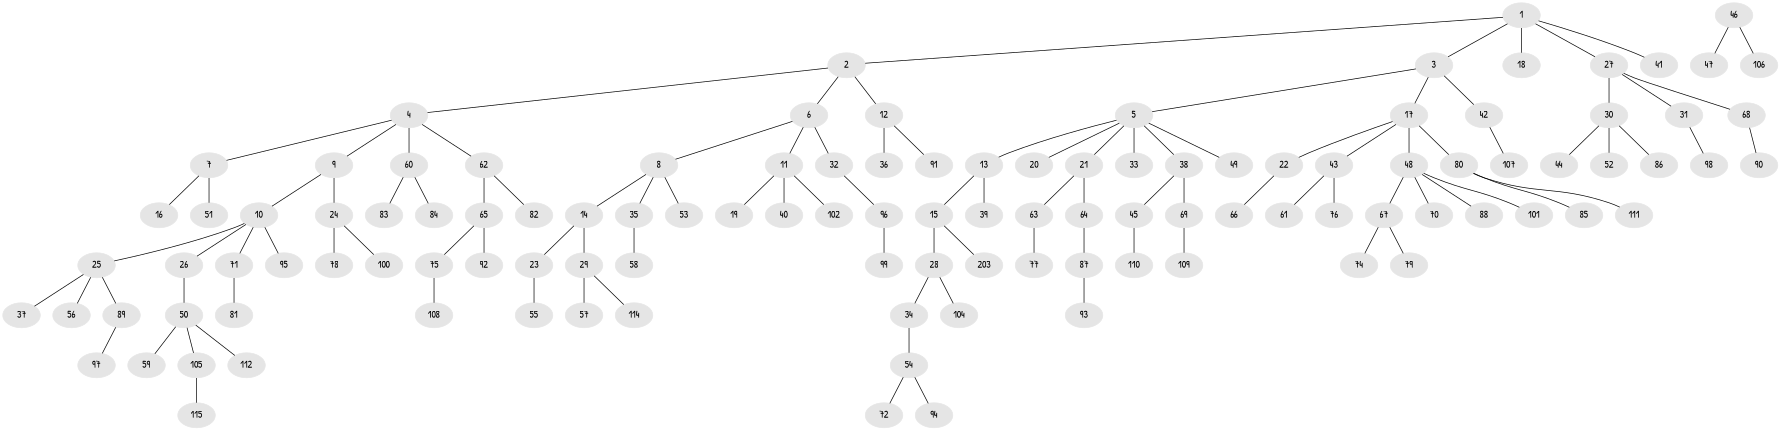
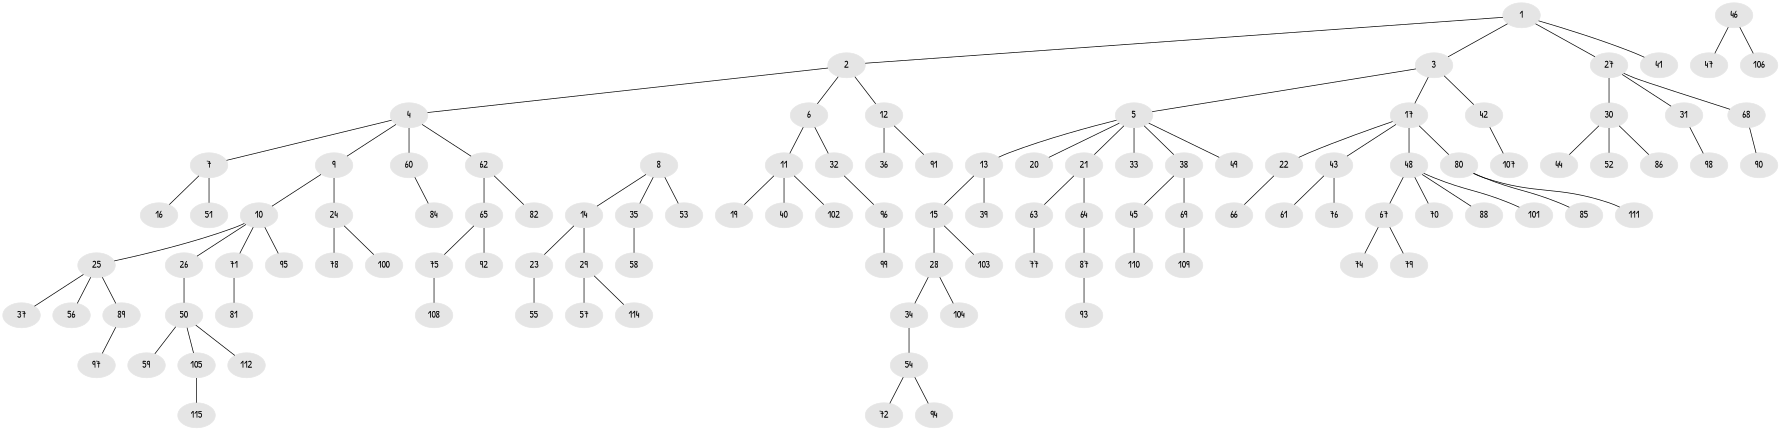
  graph {
    fontname="Patrick Hand"
    node [color=gray90 fontname="Patrick Hand" style=filled]
    edge [fontname="Patrick Hand"]
    1
    2
    3
-   18
    27
    41
    4
    6
    12
    5
    17
    42
    30
    31
    68
    7
    9
    60
    62
    8
    11
    32
    36
    91
    13
    20
    21
    33
    38
    49
    22
    43
    48
    80
    107
    16
    51
    10
    24
-   83
    84
    65
    82
    15
    39
    63
    64
    45
    69
    14
    35
    53
    19
    40
    102
    96
    23
    29
    58
    25
    26
    71
    95
    78
    100
    37
    56
    89
    50
    81
    28
-   103 [label=203]
+   103
    55
    57
    114
    34
    104
    66
    61
    76
    67
    70
    88
    101
    85
    111
    77
    87
    97
    59
    105
    112
    44
    52
    86
    98
    90
    54
    99
    72
    94
    110
    109
    46
    47
    106
    74
    79
    115
    75
    92
    93
    108
    1 -- 2
    1 -- 3
-   1 -- 18
    1 -- 27
    1 -- 41
    2 -- 4
    2 -- 6
    2 -- 12
    3 -- 5
    3 -- 17
    3 -- 42
    27 -- 30
    27 -- 31
    27 -- 68
    4 -- 7
    4 -- 9
    4 -- 60
    4 -- 62
-   6 -- 8
    6 -- 11
    6 -- 32
    12 -- 36
    12 -- 91
    5 -- 13
    5 -- 20
    5 -- 21
    5 -- 33
    5 -- 38
    5 -- 49
    17 -- 22
    17 -- 43
    17 -- 48
    17 -- 80
    42 -- 107
    30 -- 44
    30 -- 52
    30 -- 86
    31 -- 98
    68 -- 90
    7 -- 16
    7 -- 51
    9 -- 10
    9 -- 24
-   60 -- 83
    60 -- 84
    62 -- 65
    62 -- 82
    8 -- 14
    8 -- 35
    8 -- 53
    11 -- 19
    11 -- 40
    11 -- 102
    32 -- 96
    13 -- 15
    13 -- 39
    21 -- 63
    21 -- 64
    38 -- 45
    38 -- 69
    22 -- 66
    43 -- 61
    43 -- 76
    48 -- 67
    48 -- 70
    48 -- 88
    48 -- 101
    80 -- 85
    80 -- 111
    10 -- 25
    10 -- 26
    10 -- 71
    10 -- 95
    24 -- 78
    24 -- 100
    65 -- 75
    65 -- 92
    15 -- 28
    15 -- 103
    63 -- 77
    64 -- 87
    45 -- 110
    69 -- 109
    14 -- 23
    14 -- 29
    35 -- 58
    96 -- 99
    23 -- 55
    29 -- 57
    29 -- 114
    25 -- 37
    25 -- 56
    25 -- 89
    26 -- 50
    71 -- 81
    89 -- 97
    50 -- 59
    50 -- 105
    50 -- 112
    28 -- 34
    28 -- 104
    34 -- 54
    67 -- 74
    67 -- 79
    87 -- 93
    105 -- 115
    54 -- 72
    54 -- 94
    46 -- 47
    46 -- 106
    75 -- 108
  }
